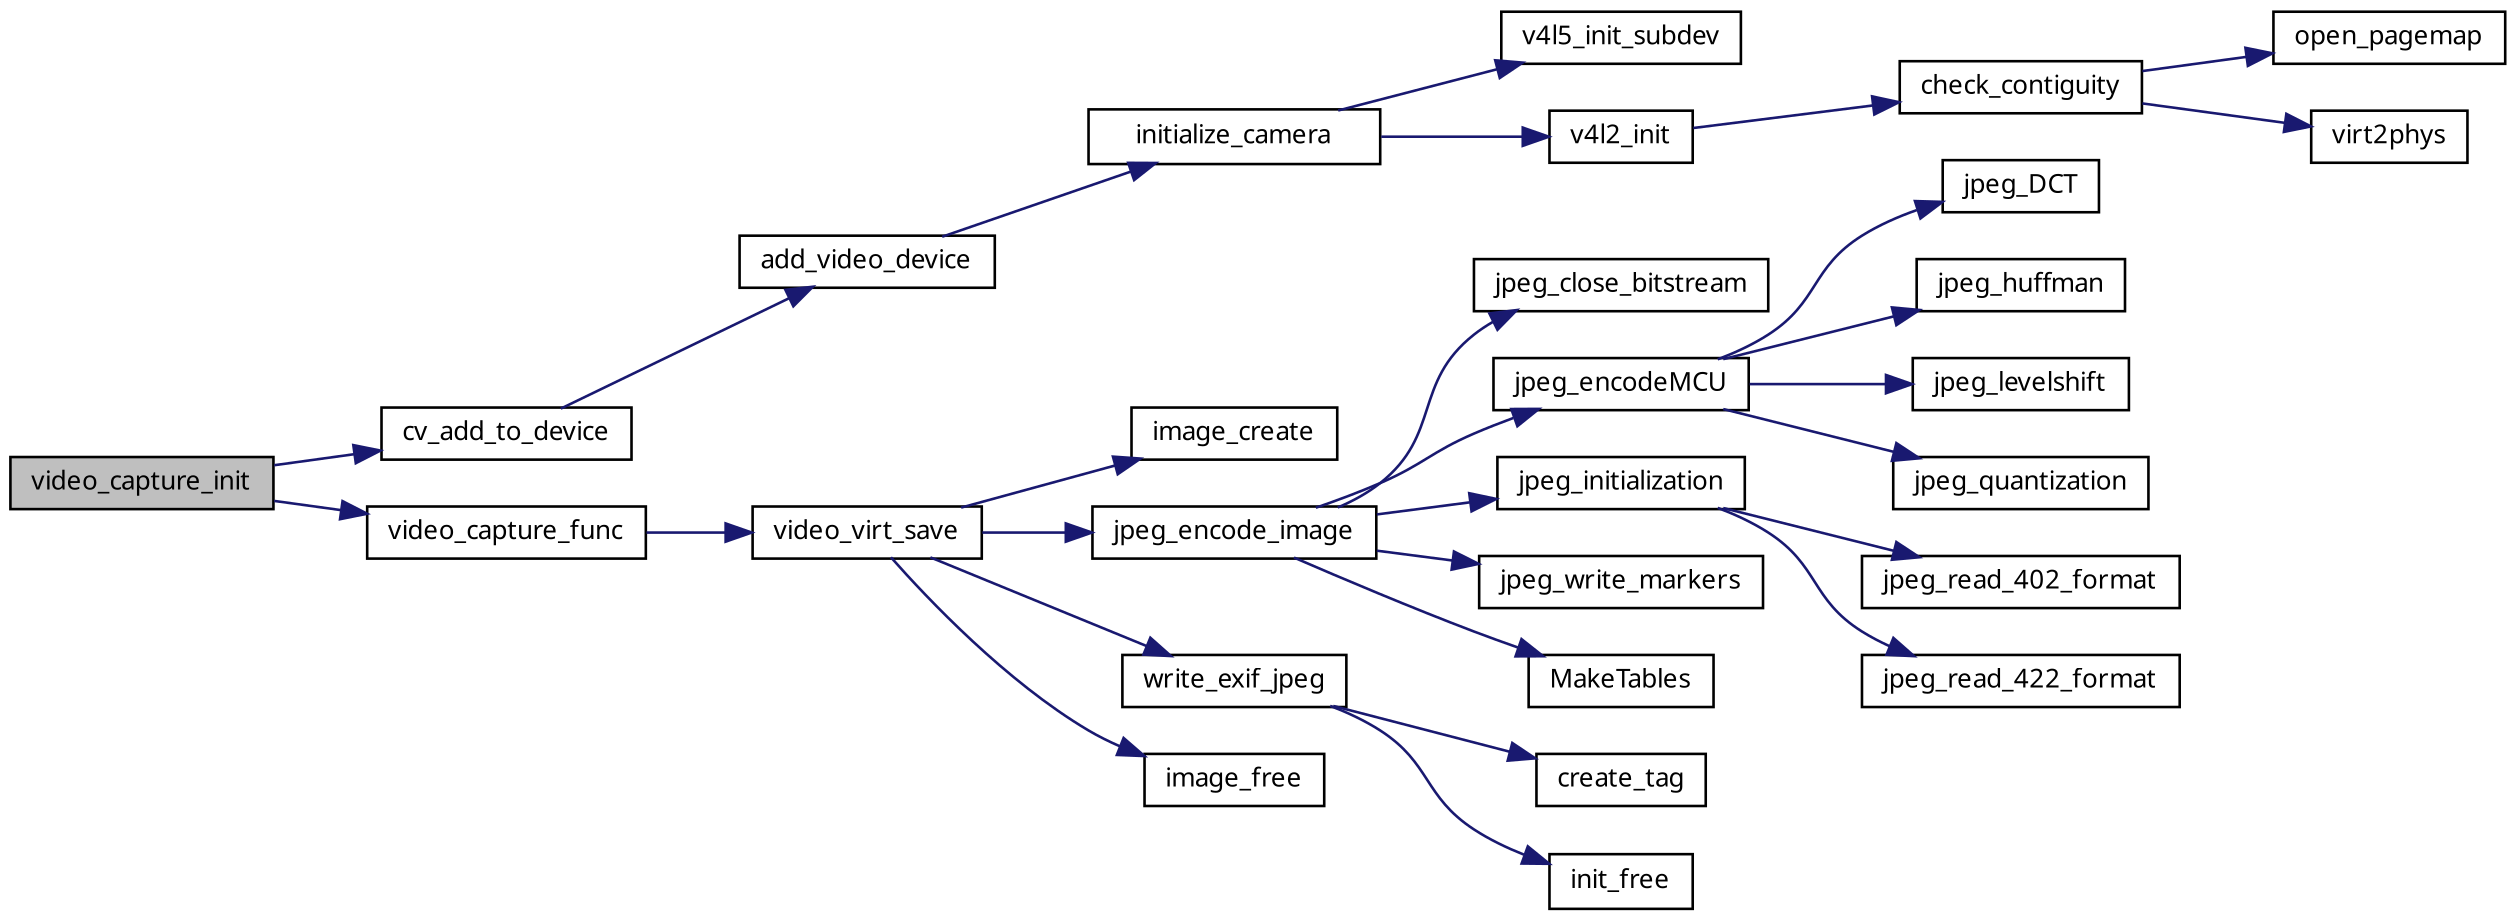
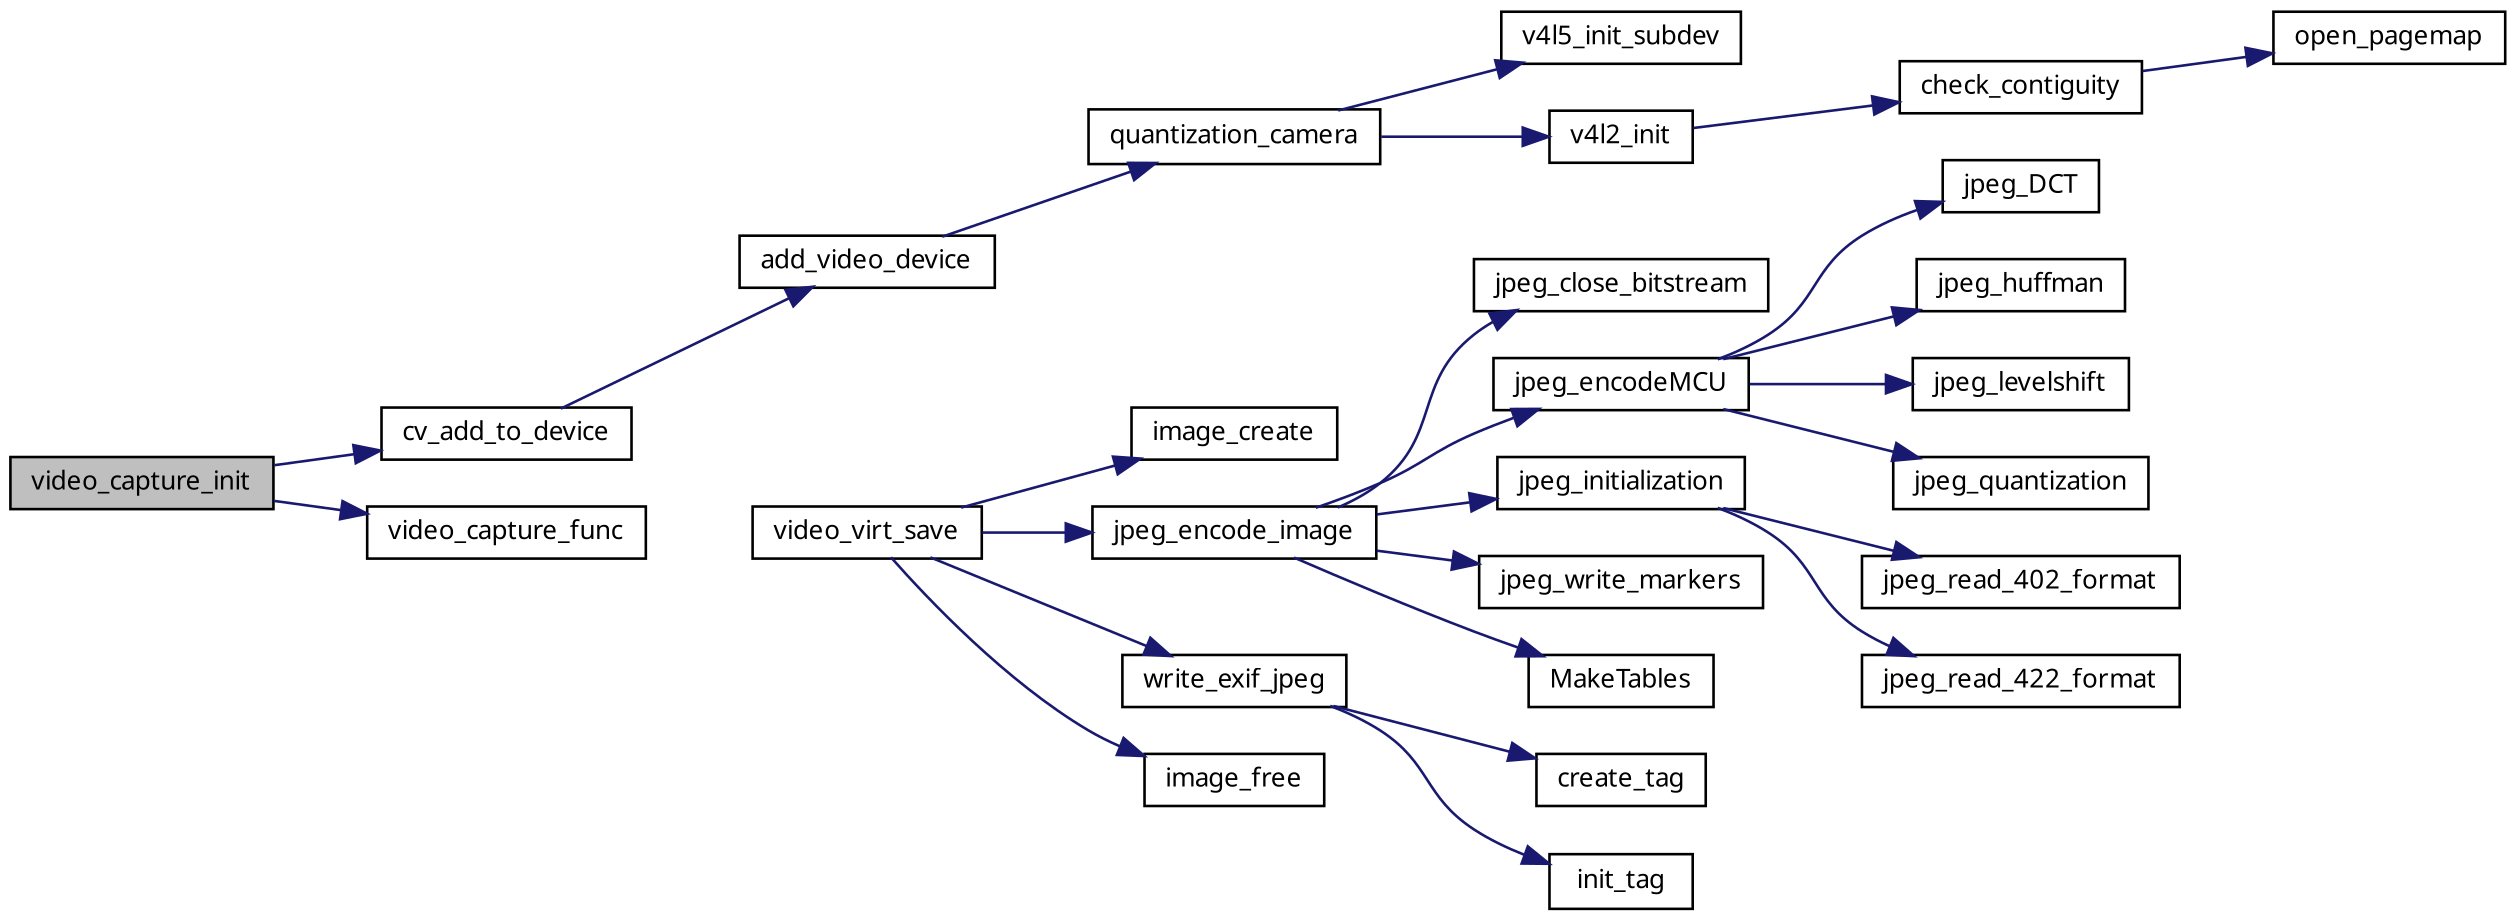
  digraph {
    fontname="Noto Sans"
    rankdir=LR
    node [color=black fillcolor=white fontname="Noto Sans" fontsize=10 shape=record style=filled]
    edge [color=midnightblue fontname="Noto Sans" fontsize=10 labelfontname=FreeSans labelfontsize=10 style=solid]
    n1 [fillcolor=grey75 fontcolor=black height=0.2 label=video_capture_init width=0.4]
    n2 [height=0.2 label=cv_add_to_device width=0.4]
    n3 [height=0.2 label=video_capture_func width=0.4]
    n4 [height=0.2 label=add_video_device width=0.4]
    n5 [height=0.2 label=video_virt_save width=0.4]
-   n6 [height=0.2 label=initialize_camera width=0.4]
+   n6 [height=0.2 label=quantization_camera width=0.4]
    n7 [height=0.2 label=v4l5_init_subdev width=0.4]
    n8 [height=0.2 label=v4l2_init width=0.4]
    n9 [height=0.2 label=check_contiguity width=0.4]
    n10 [height=0.2 label=open_pagemap width=0.4]
-   n11 [height=0.2 label=virt2phys width=0.4]
    n12 [height=0.2 label=image_create width=0.4]
    n13 [height=0.2 label=jpeg_encode_image width=0.4]
    n14 [height=0.2 label=write_exif_jpeg width=0.4]
    n15 [height=0.2 label=image_free width=0.4]
    n16 [height=0.2 label=jpeg_close_bitstream width=0.4]
    n17 [height=0.2 label=jpeg_encodeMCU width=0.4]
    n18 [height=0.2 label=jpeg_initialization width=0.4]
    n19 [height=0.2 label=jpeg_write_markers width=0.4]
    n20 [height=0.2 label=MakeTables width=0.4]
    n21 [height=0.2 label=create_tag width=0.4]
-   n22 [height=0.2 label=init_free width=0.4]
+   n22 [height=0.2 label=init_tag width=0.4]
    n23 [height=0.2 label=jpeg_DCT width=0.4]
    n24 [height=0.2 label=jpeg_huffman width=0.4]
    n25 [height=0.2 label=jpeg_levelshift width=0.4]
    n26 [height=0.2 label=jpeg_quantization width=0.4]
    n27 [height=0.2 label=jpeg_read_402_format width=0.4]
    n28 [height=0.2 label=jpeg_read_422_format width=0.4]
    n1 -> n2
    n1 -> n3
    n2 -> n4
-   n3 -> n5
    n4 -> n6
    n5 -> n12
    n5 -> n13
    n5 -> n14
    n5 -> n15
    n6 -> n7
    n6 -> n8
    n8 -> n9
    n9 -> n10
-   n9 -> n11
    n13 -> n16
    n13 -> n17
    n13 -> n18
    n13 -> n19
    n13 -> n20
    n14 -> n21
    n14 -> n22
    n17 -> n23
    n17 -> n24
    n17 -> n25
    n17 -> n26
    n18 -> n27
    n18 -> n28
  }
